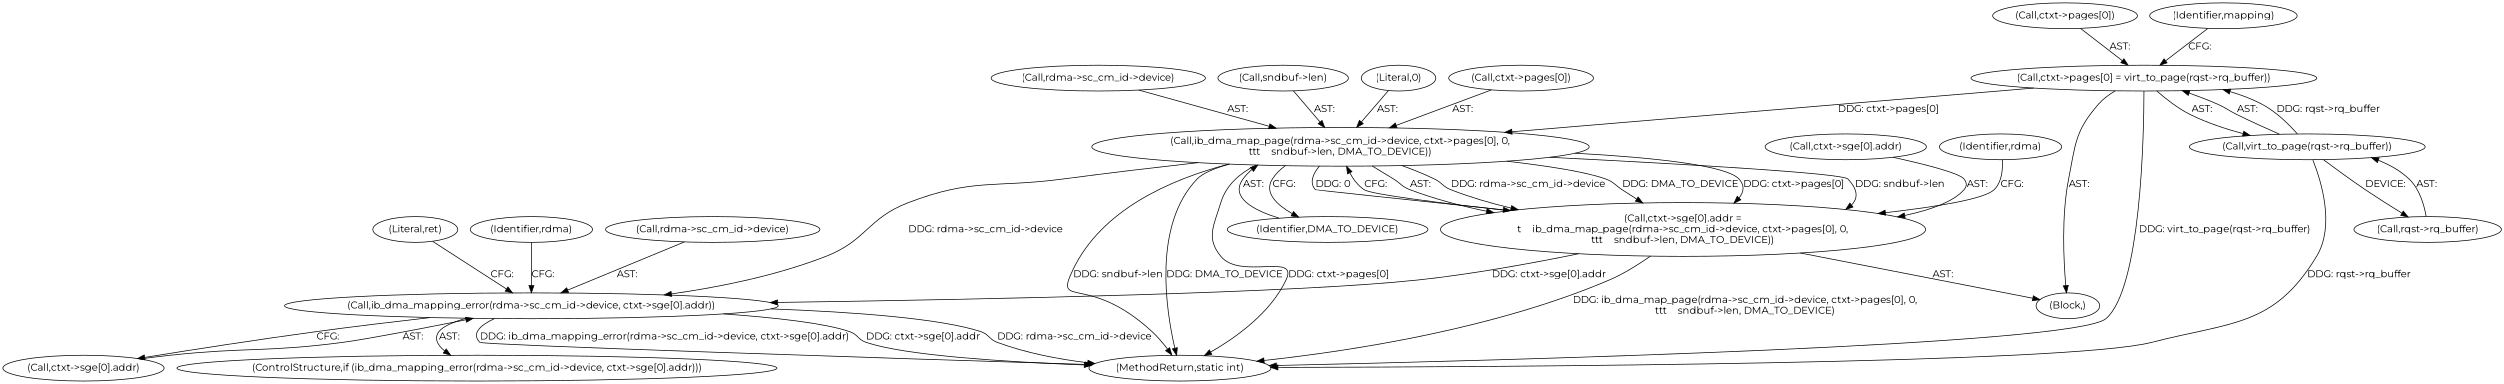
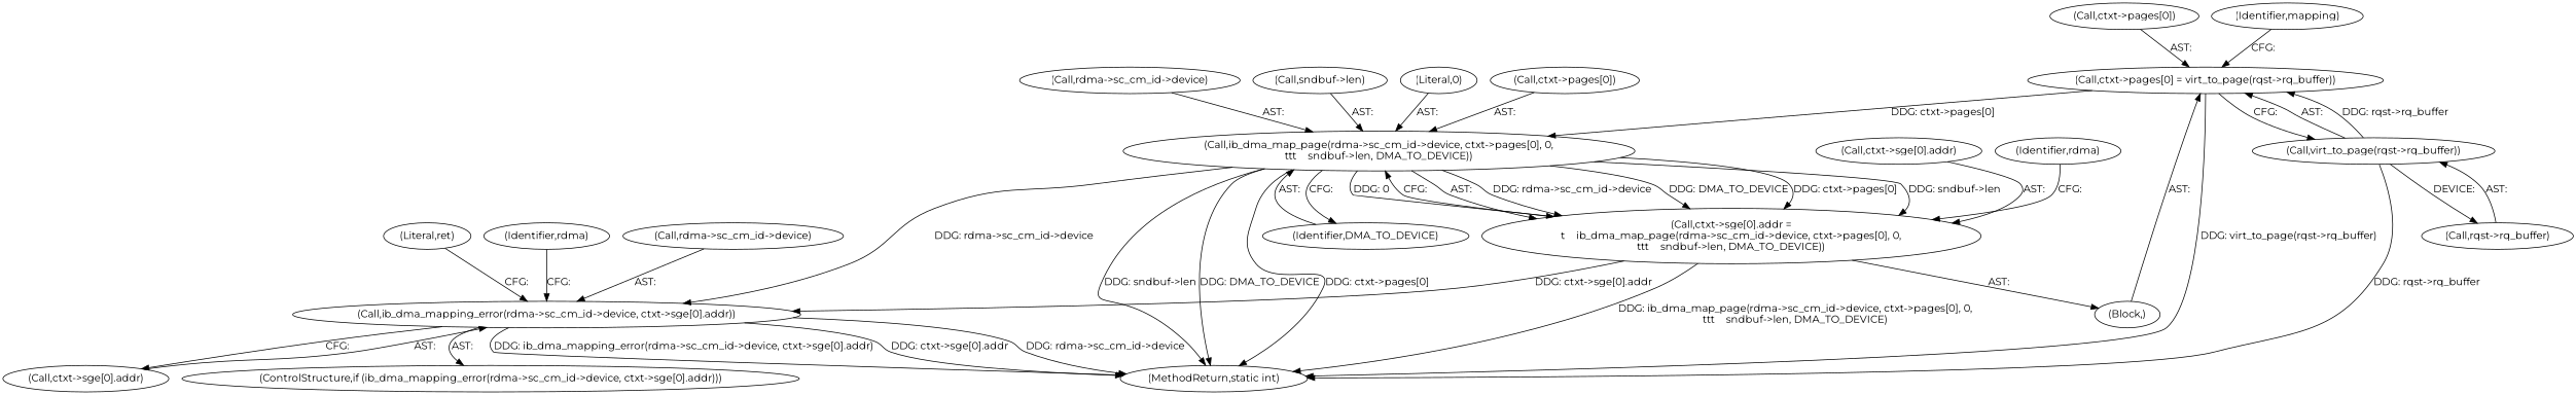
  digraph {
    fontname=Montserrat
    node [fontname=Montserrat]
    edge [fontname=Montserrat]
    n1 [label="(Call,ctxt->pages[0] = virt_to_page(rqst->rq_buffer))"]
    n2 [label="(Call,virt_to_page(rqst->rq_buffer))"]
    n3 [label="(Call,ib_dma_map_page(rdma->sc_cm_id->device, ctxt->pages[0], 0,\n\t\t\t    sndbuf->len, DMA_TO_DEVICE))"]
    n4 [label="(Block,)"]
    n5 [label="(MethodReturn,static int)"]
    n6 [label="(Call,rqst->rq_buffer)"]
    n7 [label="(Call,ctxt->sge[0].addr =\n\t    ib_dma_map_page(rdma->sc_cm_id->device, ctxt->pages[0], 0,\n\t\t\t    sndbuf->len, DMA_TO_DEVICE))"]
    n8 [label="(Call,ib_dma_mapping_error(rdma->sc_cm_id->device, ctxt->sge[0].addr))"]
    n9 [label="(Identifier,DMA_TO_DEVICE)"]
    n10 [label="(Call,ctxt->sge[0].addr)"]
    n11 [label="(ControlStructure,if (ib_dma_mapping_error(rdma->sc_cm_id->device, ctxt->sge[0].addr)))"]
    n12 [label="(Call,ctxt->sge[0].addr)"]
    n13 [label="(Call,rdma->sc_cm_id->device)"]
    n14 [label="(Call,sndbuf->len)"]
    n15 [label="(Literal,ret)"]
    n16 [label="(Literal,0)"]
    n17 [label="(Identifier,rdma)"]
    n18 [label="(Call,ctxt->pages[0])"]
    n19 [label="(Identifier,rdma)"]
    n20 [label="(Call,rdma->sc_cm_id->device)"]
    n21 [label="(Identifier,mapping)"]
    n22 [label="(Call,ctxt->pages[0])"]
-   n1 -> n2 [label="AST: "]
+   n1 -> n2 [label="CFG: "]
    n1 -> n3 [label="DDG: ctxt->pages[0]"]
-   n1 -> n4 [label="AST: "]
+   n4 -> n1 [label="AST: "]
    n1 -> n5 [label="DDG: virt_to_page(rqst->rq_buffer)"]
    n2 -> n1 [label="AST: "]
    n2 -> n1 [label="DDG: rqst->rq_buffer"]
    n2 -> n5 [label="DDG: rqst->rq_buffer"]
    n2 -> n6 [label="DEVICE: "]
    n3 -> n5 [label="DDG: DMA_TO_DEVICE"]
    n3 -> n5 [label="DDG: ctxt->pages[0]"]
    n3 -> n5 [label="DDG: sndbuf->len"]
    n3 -> n7 [label="AST: "]
    n3 -> n7 [label="DDG: rdma->sc_cm_id->device"]
    n3 -> n7 [label="DDG: DMA_TO_DEVICE"]
    n3 -> n7 [label="DDG: ctxt->pages[0]"]
    n3 -> n7 [label="DDG: sndbuf->len"]
    n3 -> n7 [label="DDG: 0"]
    n3 -> n8 [label="DDG: rdma->sc_cm_id->device"]
    n3 -> n9 [label="CFG: "]
    n6 -> n2 [label="AST: "]
    n7 -> n3 [label="CFG: "]
    n7 -> n4 [label="AST: "]
    n7 -> n5 [label="DDG: ib_dma_map_page(rdma->sc_cm_id->device, ctxt->pages[0], 0,\n\t\t\t    sndbuf->len, DMA_TO_DEVICE)"]
    n7 -> n8 [label="DDG: ctxt->sge[0].addr"]
    n8 -> n5 [label="DDG: ib_dma_mapping_error(rdma->sc_cm_id->device, ctxt->sge[0].addr)"]
    n8 -> n5 [label="DDG: ctxt->sge[0].addr"]
    n8 -> n5 [label="DDG: rdma->sc_cm_id->device"]
    n8 -> n10 [label="CFG: "]
    n8 -> n11 [label="AST: "]
    n9 -> n3 [label="AST: "]
    n10 -> n8 [label="AST: "]
    n12 -> n7 [label="AST: "]
    n13 -> n3 [label="AST: "]
    n14 -> n3 [label="AST: "]
    n15 -> n8 [label="CFG: "]
    n16 -> n3 [label="AST: "]
    n17 -> n7 [label="CFG: "]
    n18 -> n1 [label="AST: "]
    n19 -> n8 [label="CFG: "]
    n20 -> n8 [label="AST: "]
    n21 -> n1 [label="CFG: "]
    n22 -> n3 [label="AST: "]
  }
